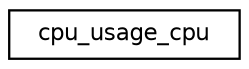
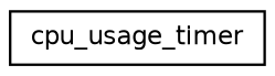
  digraph {
    rankdir=LR
-   n1 [color=black fillcolor=white fontname=Helvetica fontsize=10 height=0.2 label=cpu_usage_cpu shape=record style=filled width=0.4]
+   n1 [color=black fillcolor=white fontname=Helvetica fontsize=10 height=0.2 label=cpu_usage_timer shape=record style=filled width=0.4]
  }
